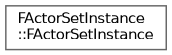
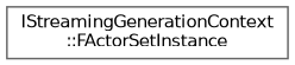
  digraph {
    rankdir=LR
-   n1 [color=grey40 fillcolor=white fontname=Helvetica fontsize=10 height=0.2 label="FActorSetInstance\l::FActorSetInstance" shape=box style=filled width=0.4]
+   n1 [color=grey40 fillcolor=white fontname=Helvetica fontsize=10 height=0.2 label="IStreamingGenerationContext\l::FActorSetInstance" shape=box style=filled width=0.4]
  }
